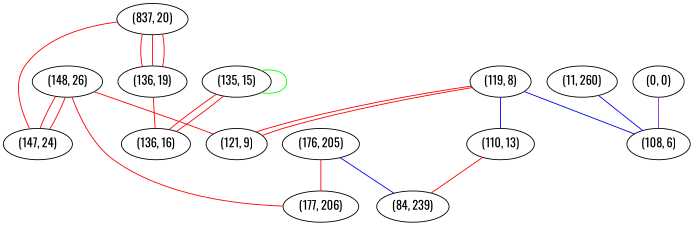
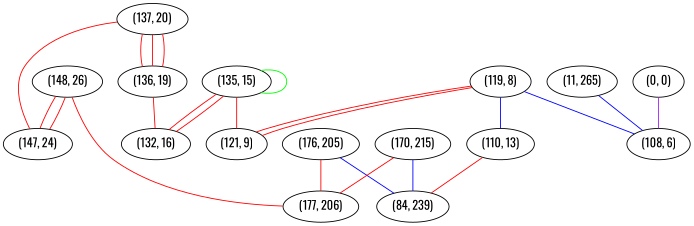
  graph {
    fontname=Oswald
    node [fontname=Oswald]
    edge [color=red fontname=Oswald weight=1]
    "(148, 26)"
    "(147, 24)"
    "(177, 206)"
    "(0, 0)"
    "(108, 6)"
    "(135, 15)"
-   "(136, 16)"
+   "(136, 16)" [label="(132, 16)"]
    "(121, 9)"
-   "(137, 20)" [label="(837, 20)"]
+   "(137, 20)"
    "(136, 19)"
    "(176, 205)"
    "(84, 239)"
-   "(11, 265)" [label="(11, 260)"]
+   "(11, 265)"
    "(119, 8)"
    "(110, 13)"
+   "(170, 215)"
    "(148, 26)" -- "(147, 24)"
    "(148, 26)" -- "(147, 24)"
    "(148, 26)" -- "(177, 206)"
    "(0, 0)" -- "(108, 6)" [color=purple weight=4]
    "(135, 15)" -- "(135, 15)" [color=green weight=2]
    "(135, 15)" -- "(136, 16)"
    "(135, 15)" -- "(136, 16)"
-   "(148, 26)" -- "(121, 9)"
+   "(135, 15)" -- "(121, 9)"
    "(137, 20)" -- "(147, 24)"
    "(137, 20)" -- "(136, 19)"
    "(137, 20)" -- "(136, 19)"
    "(137, 20)" -- "(136, 19)"
    "(136, 19)" -- "(136, 16)"
    "(176, 205)" -- "(177, 206)"
    "(176, 205)" -- "(84, 239)" [color=blue weight=3]
    "(11, 265)" -- "(108, 6)" [color=blue]
    "(119, 8)" -- "(108, 6)" [color=blue]
    "(119, 8)" -- "(121, 9)"
    "(119, 8)" -- "(121, 9)"
    "(119, 8)" -- "(110, 13)" [color=blue weight=3]
    "(110, 13)" -- "(84, 239)"
+   "(170, 215)" -- "(177, 206)"
+   "(170, 215)" -- "(84, 239)" [color=blue weight=3]
  }
